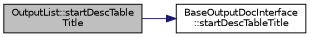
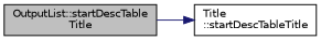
  digraph {
    rankdir=LR
    node [color=black fontname=Helvetica fontsize=10 shape=record style=filled]
    n1 [fillcolor=grey75 fontcolor=black height=0.2 label="OutputList::startDescTable\lTitle" width=0.4]
-   n2 [fillcolor=white height=0.2 label="BaseOutputDocInterface\l::startDescTableTitle" width=0.4]
+   n2 [fillcolor=white height=0.2 label="Title\l::startDescTableTitle" width=0.4]
    n1 -> n2 [color=midnightblue fontname=Helvetica fontsize=10 labelfontname=Helvetica labelfontsize=10 style=solid]
  }
